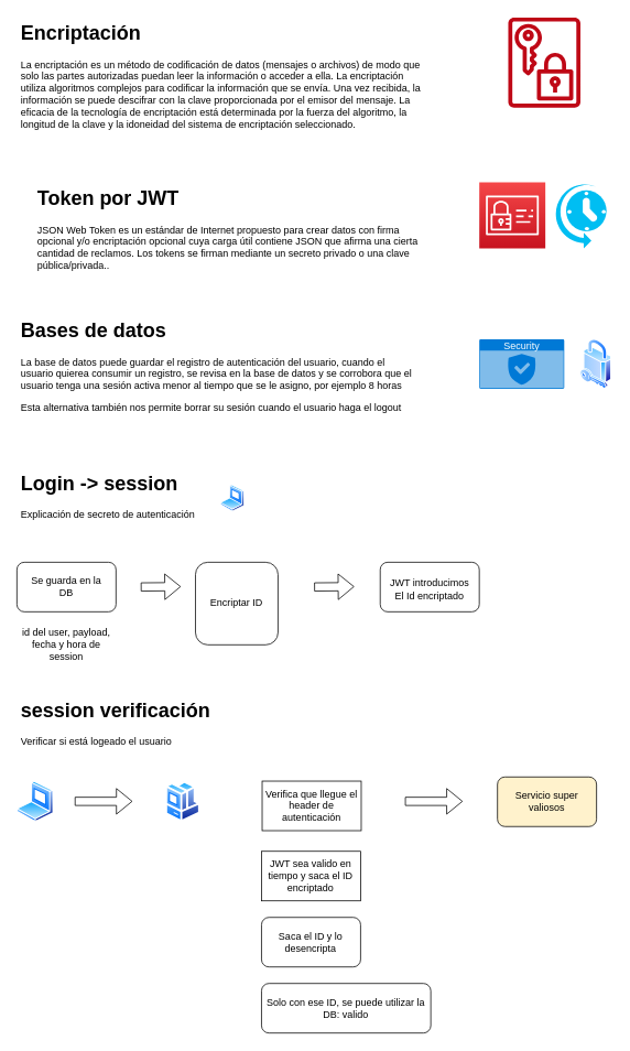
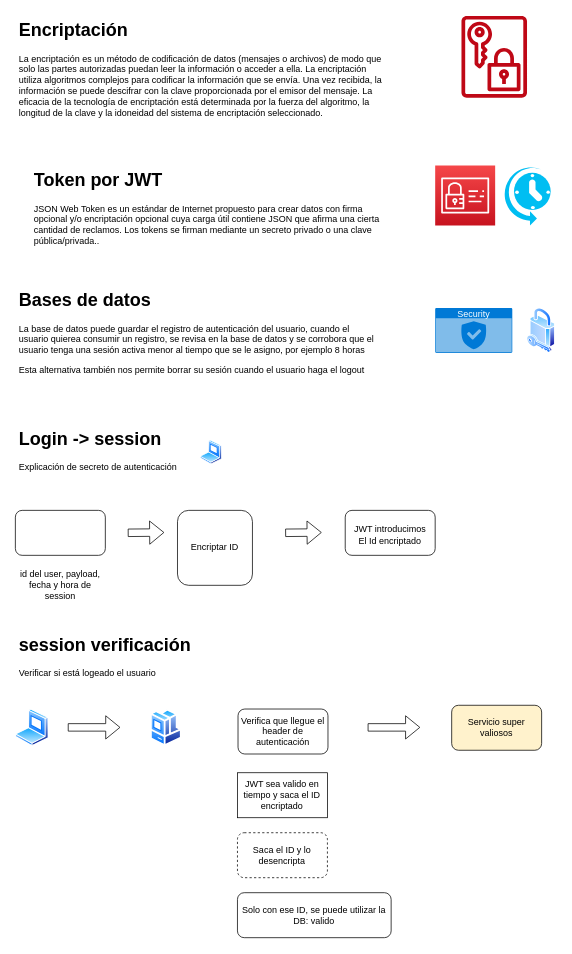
  <mxCell id="0" />
  <mxCell id="1" parent="0" />
  <mxCell id="2" value="Security" style="html=1;strokeColor=none;fillColor=#0079D6;labelPosition=center;verticalLabelPosition=middle;verticalAlign=top;align=center;fontSize=12;outlineConnect=0;spacingTop=-6;fontColor=#FFFFFF;sketch=0;shape=mxgraph.sitemap.security;" parent="1" vertex="1"><mxGeometry x="580" y="410" width="102.86" height="60" as="geometry" /></mxCell>
  <mxCell id="3" value="" style="aspect=fixed;perimeter=ellipsePerimeter;html=1;align=center;shadow=0;dashed=0;spacingTop=3;image;image=img/lib/active_directory/security.svg;" parent="1" vertex="1"><mxGeometry x="702.5" y="410" width="37.8" height="60" as="geometry" /></mxCell>
  <mxCell id="4" value="" style="sketch=0;points=[[0,0,0],[0.25,0,0],[0.5,0,0],[0.75,0,0],[1,0,0],[0,1,0],[0.25,1,0],[0.5,1,0],[0.75,1,0],[1,1,0],[0,0.25,0],[0,0.5,0],[0,0.75,0],[1,0.25,0],[1,0.5,0],[1,0.75,0]];outlineConnect=0;fontColor=#232F3E;gradientColor=#F54749;gradientDirection=north;fillColor=#C7131F;strokeColor=#ffffff;dashed=0;verticalLabelPosition=bottom;verticalAlign=top;align=center;html=1;fontSize=12;fontStyle=0;aspect=fixed;shape=mxgraph.aws4.resourceIcon;resIcon=mxgraph.aws4.identity_and_access_management;" parent="1" vertex="1"><mxGeometry x="580" y="220" width="80" height="80" as="geometry" /></mxCell>
  <mxCell id="5" value="" style="sketch=0;outlineConnect=0;fontColor=#232F3E;gradientColor=none;fillColor=#BF0816;strokeColor=none;dashed=0;verticalLabelPosition=bottom;verticalAlign=top;align=center;html=1;fontSize=12;fontStyle=0;aspect=fixed;pointerEvents=1;shape=mxgraph.aws4.data_encryption_key;" parent="1" vertex="1"><mxGeometry x="615.07" y="20" width="87.43" height="110" as="geometry" /></mxCell>
  <mxCell id="6" value="" style="verticalLabelPosition=bottom;html=1;verticalAlign=top;align=center;strokeColor=none;fillColor=#00BEF2;shape=mxgraph.azure.scheduler;pointerEvents=1;" parent="1" vertex="1"><mxGeometry x="670" y="220" width="64" height="80" as="geometry" /></mxCell>
  <mxCell id="7" value="&lt;h1&gt;Encriptación&lt;/h1&gt;&lt;p&gt;La encriptación es un método de codificación de datos (mensajes o archivos) de modo que solo las partes autorizadas puedan leer la información o acceder a ella. La encriptación utiliza algoritmos complejos para codificar la información que se envía. Una vez recibida, la información se puede descifrar con la clave proporcionada por el emisor del mensaje. La eficacia de la tecnología de encriptación está determinada por la fuerza del algoritmo, la longitud de la clave y la idoneidad del sistema de encriptación seleccionado.&lt;/p&gt;" style="text;html=1;strokeColor=none;fillColor=none;spacing=5;spacingTop=-20;whiteSpace=wrap;overflow=hidden;rounded=0;" parent="1" vertex="1"><mxGeometry x="20" y="20" width="500" height="160" as="geometry" /></mxCell>
  <mxCell id="8" value="&lt;h1&gt;Token por JWT&lt;/h1&gt;&lt;p&gt;JSON Web Token es un estándar de Internet propuesto para crear datos con firma opcional y/o encriptación opcional cuya carga útil contiene JSON que afirma una cierta cantidad de reclamos. Los tokens se firman mediante un secreto privado o una clave pública/privada..&lt;/p&gt;" style="text;html=1;strokeColor=none;fillColor=none;spacing=5;spacingTop=-20;whiteSpace=wrap;overflow=hidden;rounded=0;" parent="1" vertex="1"><mxGeometry x="40" y="220" width="490" height="120" as="geometry" /></mxCell>
  <mxCell id="9" value="&lt;h1&gt;Bases de datos&lt;/h1&gt;&lt;p&gt;La base de datos puede guardar el registro de autenticación del usuario, cuando el usuario quierea consumir un registro, se revisa en la base de datos y se corrobora que el usuario tenga una sesión activa menor al tiempo que se le asigno, por ejemplo 8 horas&lt;/p&gt;&lt;p&gt;Esta alternativa también nos permite borrar su sesión cuando el usuario haga el logout&lt;/p&gt;" style="text;html=1;strokeColor=none;fillColor=none;spacing=5;spacingTop=-20;whiteSpace=wrap;overflow=hidden;rounded=0;" parent="1" vertex="1"><mxGeometry x="20" y="380" width="490" height="120" as="geometry" /></mxCell>
  <mxCell id="10" value="" style="rounded=1;whiteSpace=wrap;html=1;" parent="1" vertex="1"><mxGeometry x="20" y="680" width="120" height="60" as="geometry" /></mxCell>
- <mxCell id="11" value="Se guarda en la DB" style="text;html=1;strokeColor=none;fillColor=none;align=center;verticalAlign=middle;whiteSpace=wrap;rounded=0;" parent="1" vertex="1"><mxGeometry x="30" y="690" width="100" height="40" as="geometry" /></mxCell>
  <mxCell id="12" value="" style="shape=flexArrow;endArrow=classic;html=1;" parent="1" edge="1"><mxGeometry width="50" height="50" relative="1" as="geometry"><mxPoint x="90" y="969.5" as="sourcePoint" /><mxPoint x="160" y="969.5" as="targetPoint" /></mxGeometry></mxCell>
  <mxCell id="13" value="id del user, payload, fecha y hora de session" style="text;html=1;strokeColor=none;fillColor=none;align=center;verticalAlign=middle;whiteSpace=wrap;rounded=0;" parent="1" vertex="1"><mxGeometry x="20" y="750" width="120" height="60" as="geometry" /></mxCell>
  <mxCell id="14" value="" style="rounded=1;whiteSpace=wrap;html=1;" parent="1" vertex="1"><mxGeometry x="460" y="680" width="120" height="60" as="geometry" /></mxCell>
  <mxCell id="15" value="JWT introducimos El Id encriptado" style="text;html=1;strokeColor=none;fillColor=none;align=center;verticalAlign=middle;whiteSpace=wrap;rounded=0;" parent="1" vertex="1"><mxGeometry x="470" y="695" width="100" height="35" as="geometry" /></mxCell>
  <mxCell id="16" value="" style="aspect=fixed;perimeter=ellipsePerimeter;html=1;align=center;shadow=0;dashed=0;spacingTop=3;image;image=img/lib/active_directory/laptop_client.svg;" parent="1" vertex="1"><mxGeometry x="266.63" y="586.25" width="29.25" height="32.5" as="geometry" /></mxCell>
  <mxCell id="17" value="" style="aspect=fixed;perimeter=ellipsePerimeter;html=1;align=center;shadow=0;dashed=0;spacingTop=3;image;image=img/lib/active_directory/workstation_client.svg;" parent="1" vertex="1"><mxGeometry x="200" y="945" width="42.5" height="50" as="geometry" /></mxCell>
  <mxCell id="18" value="" style="aspect=fixed;perimeter=ellipsePerimeter;html=1;align=center;shadow=0;dashed=0;spacingTop=3;image;image=img/lib/active_directory/laptop_client.svg;" parent="1" vertex="1"><mxGeometry x="20" y="945" width="45" height="50" as="geometry" /></mxCell>
  <mxCell id="19" value="JWT sea valido en tiempo y saca el ID encriptado" style="whiteSpace=wrap;html=1;rounded=0;" parent="1" vertex="1"><mxGeometry x="316.25" y="1030" width="120" height="60" as="geometry" /></mxCell>
  <mxCell id="20" value="Solo con ese ID, se puede utilizar la DB: valido" style="rounded=1;whiteSpace=wrap;html=1;" parent="1" vertex="1"><mxGeometry x="316.25" y="1190" width="205" height="60" as="geometry" /></mxCell>
  <mxCell id="21" value="" style="shape=flexArrow;endArrow=classic;html=1;" parent="1" edge="1"><mxGeometry width="50" height="50" relative="1" as="geometry"><mxPoint x="490" y="969.5" as="sourcePoint" /><mxPoint x="560" y="969.5" as="targetPoint" /></mxGeometry></mxCell>
  <mxCell id="22" value="Encriptar ID" style="rounded=1;whiteSpace=wrap;html=1;" parent="1" vertex="1"><mxGeometry x="236.25" y="680" width="100" height="100" as="geometry" /></mxCell>
  <mxCell id="23" value="" style="shape=flexArrow;endArrow=classic;html=1;" parent="1" edge="1"><mxGeometry width="50" height="50" relative="1" as="geometry"><mxPoint x="170" y="709.94" as="sourcePoint" /><mxPoint x="218.6" y="709.5" as="targetPoint" /></mxGeometry></mxCell>
  <mxCell id="24" value="Servicio super valiosos" style="rounded=1;whiteSpace=wrap;html=1;fillColor=#fff2cc;" parent="1" vertex="1"><mxGeometry x="602" y="940" width="120" height="60" as="geometry" /></mxCell>
- <mxCell id="25" value="Saca el ID y lo desencripta" style="rounded=1;whiteSpace=wrap;html=1;" parent="1" vertex="1"><mxGeometry x="316.25" y="1110" width="120" height="60" as="geometry" /></mxCell>
+ <mxCell id="25" value="Saca el ID y lo desencripta" style="rounded=1;whiteSpace=wrap;html=1;dashed=1;" parent="1" vertex="1"><mxGeometry x="316.25" y="1110" width="120" height="60" as="geometry" /></mxCell>
  <mxCell id="26" value="&lt;h1&gt;Login -&amp;gt; session&lt;/h1&gt;&lt;p&gt;Explicación de secreto de autenticación&lt;/p&gt;" style="text;html=1;strokeColor=none;fillColor=none;spacing=5;spacingTop=-20;whiteSpace=wrap;overflow=hidden;rounded=0;" vertex="1" parent="1"><mxGeometry x="20" y="565" width="240" height="75" as="geometry" /></mxCell>
  <mxCell id="27" value="" style="shape=flexArrow;endArrow=classic;html=1;" edge="1" parent="1"><mxGeometry width="50" height="50" relative="1" as="geometry"><mxPoint x="380" y="709.94" as="sourcePoint" /><mxPoint x="428.6" y="709.5" as="targetPoint" /></mxGeometry></mxCell>
  <mxCell id="28" value="&lt;h1&gt;session verificación&lt;/h1&gt;&lt;p&gt;Verificar si está logeado el usuario&lt;/p&gt;" style="text;html=1;strokeColor=none;fillColor=none;spacing=5;spacingTop=-20;whiteSpace=wrap;overflow=hidden;rounded=0;" vertex="1" parent="1"><mxGeometry x="20" y="840" width="240" height="75" as="geometry" /></mxCell>
- <mxCell id="29" value="Verifica que llegue el header de autenticación" style="whiteSpace=wrap;html=1;rounded=0;" vertex="1" parent="1"><mxGeometry x="317" y="945" width="120" height="60" as="geometry" /></mxCell>
+ <mxCell id="29" value="Verifica que llegue el header de autenticación" style="rounded=1;whiteSpace=wrap;html=1;" vertex="1" parent="1"><mxGeometry x="317" y="945" width="120" height="60" as="geometry" /></mxCell>
